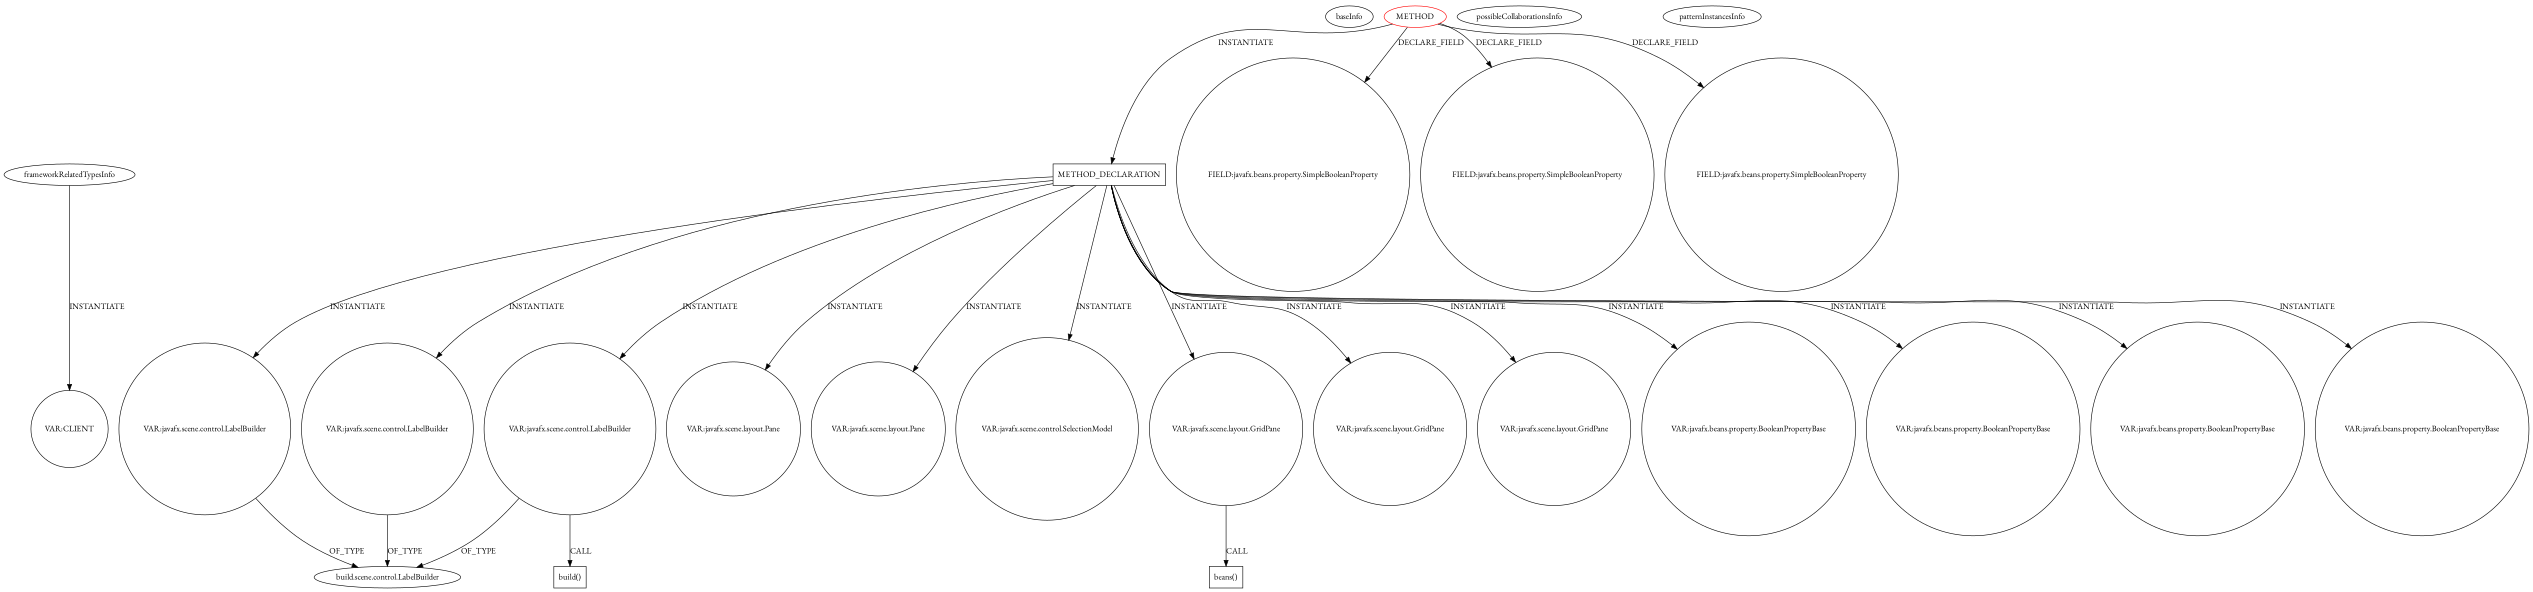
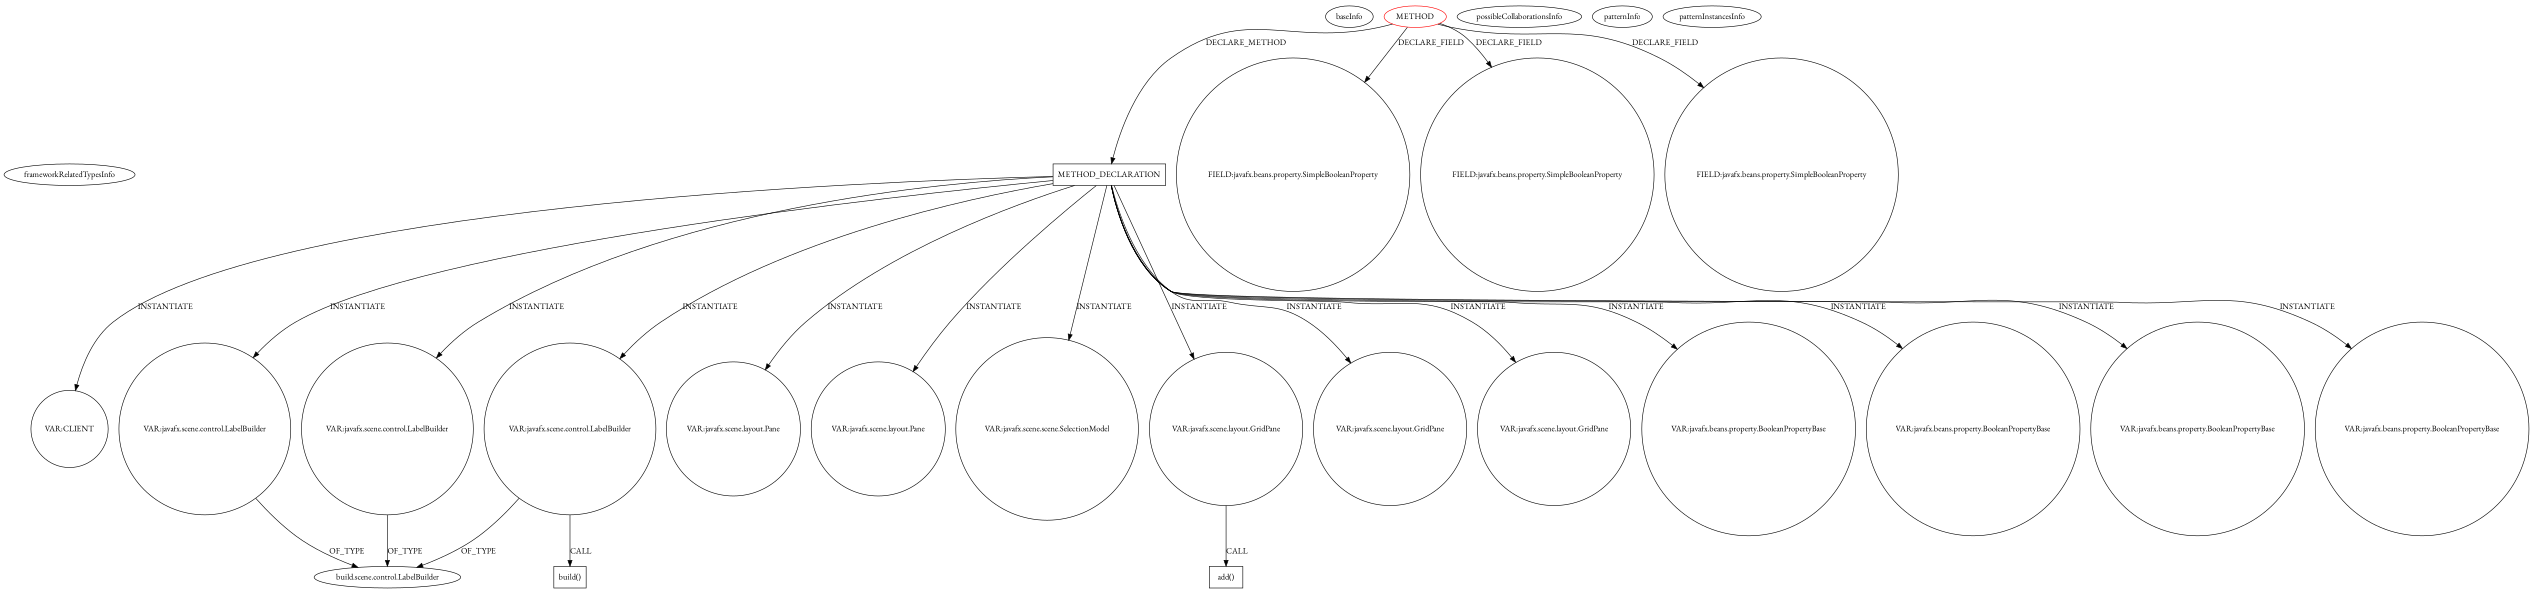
  digraph {
    fontname="EB Garamond"
    node [fontname="EB Garamond" isFrameworkType=false vertexType=VARIABLE_EXPRESION shape=circle]
    edge [fontname="EB Garamond"]
    baseInfo [category=pattern graphId=3717 isAnonymous=false possibleRelation=false isFrameworkType="" vertexType="" shape=""]
    frameworkRelatedTypesInfo [isFrameworkType="" vertexType="" shape=""]
    possibleCollaborationsInfo [isFrameworkType="" vertexType="" shape=""]
+   patternInfo [frequency=2.0 patternRootClient=0 isFrameworkType="" vertexType="" shape=""]
    patternInstancesInfo [0="SaiPradeepDandem-javafx2-gradient-builder~/SaiPradeepDandem-javafx2-gradient-builder/javafx2-gradient-builder-master/src/main/java/com/javafx/gradientbuilder/application/RadialSettingsLayout.java~RadialSettingsLayout~1170" 1="SaiPradeepDandem-javafx2-gradient-builder~/SaiPradeepDandem-javafx2-gradient-builder/javafx2-gradient-builder-master/src/main/java/com/javafx/gradientbuilder/application/LinearSettingsLayout.java~LinearSettingsLayout~1172" isFrameworkType="" vertexType="" shape=""]
    n6 [label="build.scene.control.LabelBuilder" vertexType=FRAMEWORK_CLASS_TYPE shape=""]
    n7 [label="VAR:javafx.scene.control.LabelBuilder"]
    n8 [label="VAR:javafx.scene.control.LabelBuilder"]
    n9 [label="VAR:javafx.scene.control.LabelBuilder"]
    n10 [label="build()" shape=box vertexType=INSIDE_CALL]
    n11 [label=METHOD_DECLARATION shape=box vertexType=CLIENT_METHOD_DECLARATION]
    n12 [label="VAR:CLIENT"]
    n13 [label="VAR:javafx.scene.layout.Pane"]
    n14 [label="VAR:javafx.scene.layout.Pane"]
-   n15 [label="VAR:javafx.scene.control.SelectionModel"]
+   n15 [label="VAR:javafx.scene.scene.SelectionModel"]
    n16 [label="VAR:javafx.scene.layout.GridPane"]
    n17 [label="VAR:javafx.scene.layout.GridPane"]
    n18 [label="VAR:javafx.scene.layout.GridPane"]
    n19 [label="VAR:javafx.beans.property.BooleanPropertyBase"]
    n20 [label="VAR:javafx.beans.property.BooleanPropertyBase"]
    n21 [label="VAR:javafx.beans.property.BooleanPropertyBase"]
    n22 [label="VAR:javafx.beans.property.BooleanPropertyBase"]
-   n23 [label="beans()" shape=box vertexType=INSIDE_CALL]
+   n23 [label="add()" shape=box vertexType=INSIDE_CALL]
    n24 [color=red label=METHOD vertexType=ROOT_CLIENT_CLASS_DECLARATION shape=""]
    n25 [label="FIELD:javafx.beans.property.SimpleBooleanProperty" vertexType=FIELD_DECLARATION]
    n26 [label="FIELD:javafx.beans.property.SimpleBooleanProperty" vertexType=FIELD_DECLARATION]
    n27 [label="FIELD:javafx.beans.property.SimpleBooleanProperty" vertexType=FIELD_DECLARATION]
    n7 -> n6 [label=OF_TYPE]
    n8 -> n6 [label=OF_TYPE]
    n9 -> n6 [label=OF_TYPE]
    n9 -> n10 [label=CALL]
    n11 -> n7 [label=INSTANTIATE]
    n11 -> n8 [label=INSTANTIATE]
    n11 -> n9 [label=INSTANTIATE]
-   frameworkRelatedTypesInfo -> n12 [label=INSTANTIATE]
+   n11 -> n12 [label=INSTANTIATE]
    n11 -> n13 [label=INSTANTIATE]
    n11 -> n14 [label=INSTANTIATE]
    n11 -> n15 [label=INSTANTIATE]
    n11 -> n16 [label=INSTANTIATE]
    n11 -> n17 [label=INSTANTIATE]
    n11 -> n18 [label=INSTANTIATE]
    n11 -> n19 [label=INSTANTIATE]
    n11 -> n20 [label=INSTANTIATE]
    n11 -> n21 [label=INSTANTIATE]
    n11 -> n22 [label=INSTANTIATE]
    n16 -> n23 [label=CALL]
-   n24 -> n11 [label=INSTANTIATE]
+   n24 -> n11 [label=DECLARE_METHOD]
    n24 -> n25 [label=DECLARE_FIELD]
    n24 -> n26 [label=DECLARE_FIELD]
    n24 -> n27 [label=DECLARE_FIELD]
  }
